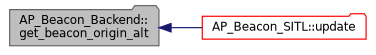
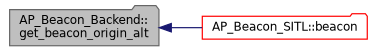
  digraph {
    rankdir=LR
    node [fontname=Helvetica fontsize=10 shape=folder style=filled]
    n1 [color=gray40 fillcolor=grey75 fontcolor=black height=0.2 label="AP_Beacon_Backend::\lget_beacon_origin_alt" width=0.4]
-   n2 [color=red fillcolor=white height=0.2 label="AP_Beacon_SITL::update" width=0.4]
+   n2 [color=red fillcolor=white height=0.2 label="AP_Beacon_SITL::beacon" width=0.4]
    n1 -> n2 [color=midnightblue dir=back fontname=Helvetica fontsize=10 labelfontname=Helvetica labelfontsize=10 style=solid]
  }
